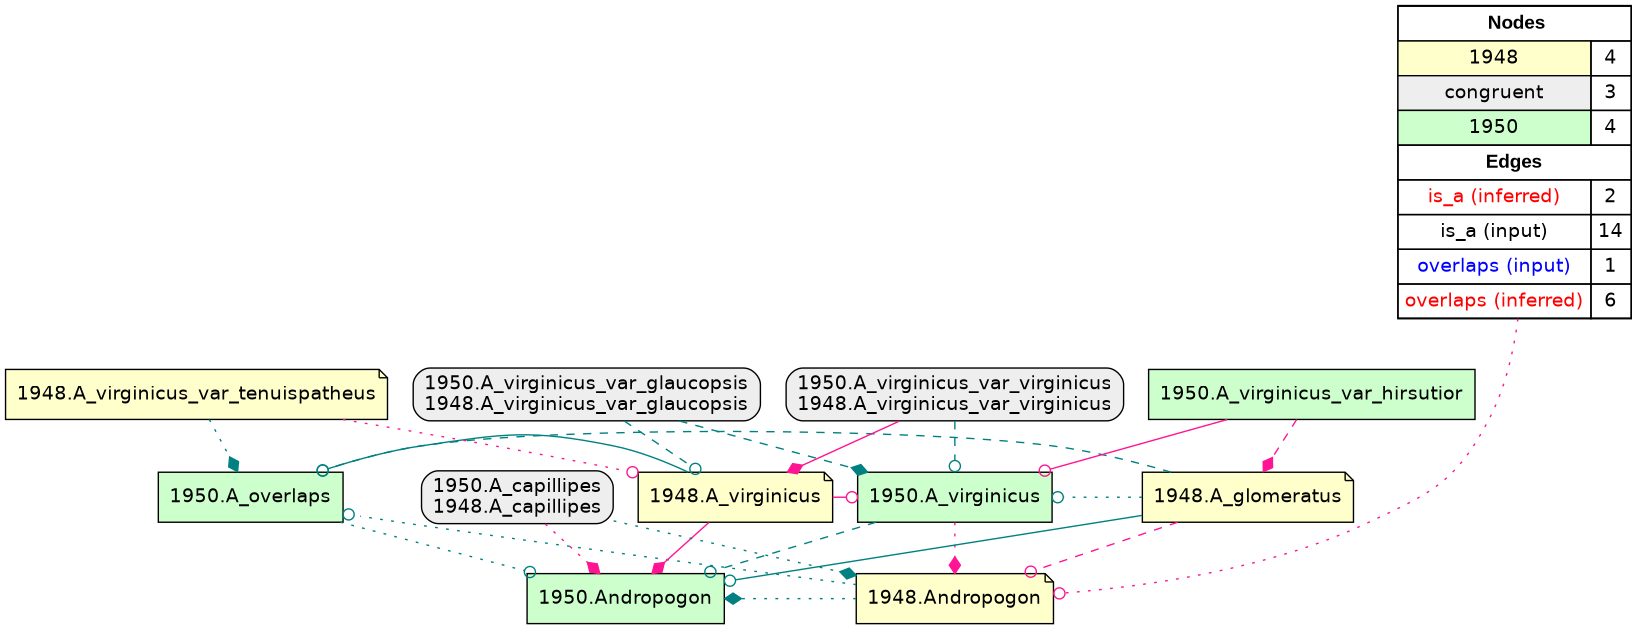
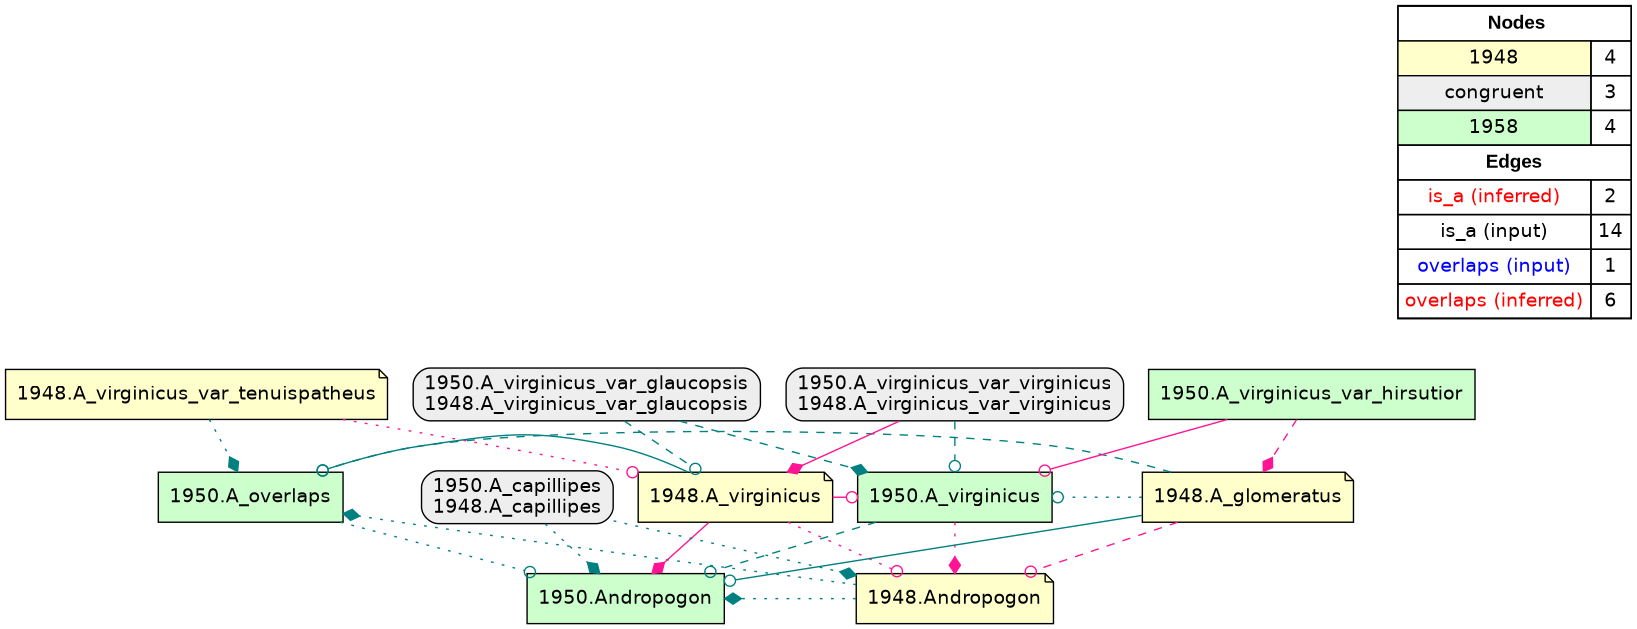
  digraph {
    rankdir=TB
    node [fillcolor="#FFFFCC" fontname=helvetica shape=box style=filled]
    edge [arrowhead=odot color=teal constraint=true penwidth=1 style=dotted]
-   n1 [fillcolor=white label=<   <TABLE BORDER="0" CELLBORDER="1" CELLSPACING="0" CELLPADDING="4">  <TR> <TD COLSPAN="2"><font face="Arial Black"> Nodes</font></TD> </TR>  <TR>   <TD bgcolor="#FFFFCC" fontname="helvetica">1948</TD>   <TD>4</TD>   </TR>  <TR>   <TD bgcolor="#EEEEEE" fontname="helvetica">congruent</TD>   <TD>3</TD>   </TR>  <TR>   <TD bgcolor="#CCFFCC" fontname="helvetica">1950</TD>   <TD>4</TD>   </TR>  <TR> <TD COLSPAN="2"><font face = "Arial Black"> Edges </font></TD> </TR>  <TR>   <TD><font color ="#FF0000">is_a (inferred)</font></TD><TD>2</TD> </TR> <TR>   <TD><font color ="#000000">is_a (input)</font></TD><TD>14</TD> </TR> <TR>   <TD><font color ="#0000FF">overlaps (input)</font></TD><TD>1</TD> </TR> <TR>   <TD><font color ="#FF0000">overlaps (inferred)</font></TD><TD>6</TD> </TR> </TABLE>   > margin=0]
+   n1 [fillcolor=white label=<   <TABLE BORDER="0" CELLBORDER="1" CELLSPACING="0" CELLPADDING="4">  <TR> <TD COLSPAN="2"><font face="Arial Black"> Nodes</font></TD> </TR>  <TR>   <TD bgcolor="#FFFFCC" fontname="helvetica">1948</TD>   <TD>4</TD>   </TR>  <TR>   <TD bgcolor="#EEEEEE" fontname="helvetica">congruent</TD>   <TD>3</TD>   </TR>  <TR>   <TD bgcolor="#CCFFCC" fontname="helvetica">1958</TD>   <TD>4</TD>   </TR>  <TR> <TD COLSPAN="2"><font face = "Arial Black"> Edges </font></TD> </TR>  <TR>   <TD><font color ="#FF0000">is_a (inferred)</font></TD><TD>2</TD> </TR> <TR>   <TD><font color ="#000000">is_a (input)</font></TD><TD>14</TD> </TR> <TR>   <TD><font color ="#0000FF">overlaps (input)</font></TD><TD>1</TD> </TR> <TR>   <TD><font color ="#FF0000">overlaps (inferred)</font></TD><TD>6</TD> </TR> </TABLE>   > margin=0]
    "1948.Andropogon" [shape=note]
    "1950.Andropogon" [fillcolor="#CCFFCC"]
    n4 [fillcolor="#CCFFCC" label="1950.A_overlaps"]
    "1948.A_virginicus" [shape=note]
    "1950.A_virginicus" [fillcolor="#CCFFCC"]
    "1948.A_virginicus_var_tenuispatheus" [shape=note]
    "1948.A_glomeratus" [shape=note]
    "1950.A_virginicus_var_glaucopsis\n1948.A_virginicus_var_glaucopsis" [fillcolor="#EEEEEE" style="filled,rounded"]
    "1950.A_capillipes\n1948.A_capillipes" [fillcolor="#EEEEEE" style="filled,rounded"]
    "1950.A_virginicus_var_virginicus\n1948.A_virginicus_var_virginicus" [fillcolor="#EEEEEE" style="filled,rounded"]
    "1950.A_virginicus_var_hirsutior" [fillcolor="#CCFFCC"]
    subgraph sub_1 {
      rank=source
      n1
    }
    "1948.Andropogon" -> "1950.Andropogon" [arrowhead=diamond constraint=false]
-   "1948.Andropogon" -> n4 [constraint=false]
+   "1948.Andropogon" -> n4 [arrowhead=diamond constraint=false]
    n4 -> "1950.Andropogon"
-   n1 -> "1948.Andropogon" [color=deeppink]
+   "1948.A_virginicus" -> "1948.Andropogon" [color=deeppink]
    "1948.A_virginicus" -> "1950.Andropogon" [arrowhead=diamond color=deeppink style=solid]
    "1948.A_virginicus" -> n4 [constraint=false style=solid]
    "1948.A_virginicus" -> "1950.A_virginicus" [color=deeppink constraint=false style=solid]
    "1950.A_virginicus" -> "1948.Andropogon" [arrowhead=diamond color=deeppink]
    "1950.A_virginicus" -> "1950.Andropogon" [style=dashed]
    "1948.A_virginicus_var_tenuispatheus" -> n4 [arrowhead=diamond]
    "1948.A_virginicus_var_tenuispatheus" -> "1948.A_virginicus" [color=deeppink]
    "1948.A_glomeratus" -> "1948.Andropogon" [color=deeppink style=dashed]
    "1948.A_glomeratus" -> "1950.Andropogon" [constraint=false style=solid]
    "1948.A_glomeratus" -> n4 [constraint=false style=dashed]
    "1948.A_glomeratus" -> "1950.A_virginicus" [constraint=false]
    "1950.A_virginicus_var_glaucopsis\n1948.A_virginicus_var_glaucopsis" -> "1948.A_virginicus" [style=dashed]
    "1950.A_virginicus_var_glaucopsis\n1948.A_virginicus_var_glaucopsis" -> "1950.A_virginicus" [arrowhead=diamond style=dashed]
    "1950.A_capillipes\n1948.A_capillipes" -> "1948.Andropogon" [arrowhead=diamond]
-   "1950.A_capillipes\n1948.A_capillipes" -> "1950.Andropogon" [arrowhead=diamond color=deeppink]
+   "1950.A_capillipes\n1948.A_capillipes" -> "1950.Andropogon" [arrowhead=diamond]
    "1950.A_virginicus_var_virginicus\n1948.A_virginicus_var_virginicus" -> "1948.A_virginicus" [arrowhead=diamond color=deeppink style=solid]
    "1950.A_virginicus_var_virginicus\n1948.A_virginicus_var_virginicus" -> "1950.A_virginicus" [style=dashed]
    "1950.A_virginicus_var_hirsutior" -> "1950.A_virginicus" [color=deeppink style=solid]
    "1950.A_virginicus_var_hirsutior" -> "1948.A_glomeratus" [arrowhead=diamond color=deeppink style=dashed]
  }
